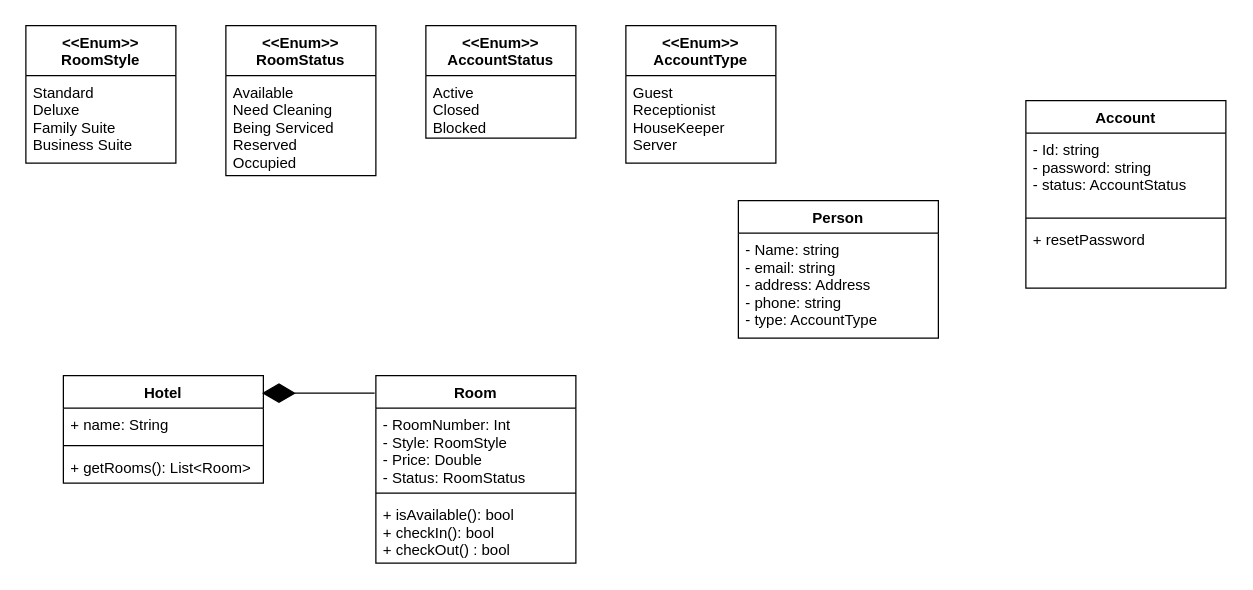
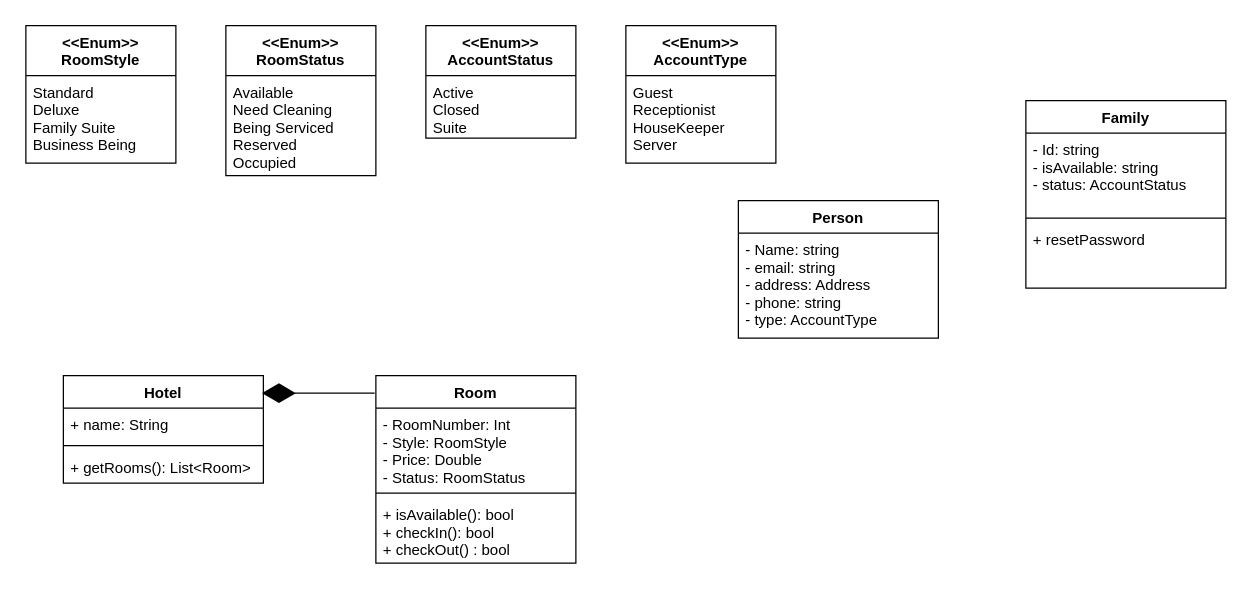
  <mxCell id="0" />
  <mxCell id="1" parent="0" />
  <mxCell id="2" value="Hotel" style="swimlane;fontStyle=1;align=center;verticalAlign=top;childLayout=stackLayout;horizontal=1;startSize=26;horizontalStack=0;resizeParent=1;resizeParentMax=0;resizeLast=0;collapsible=1;marginBottom=0;" vertex="1" parent="1"><mxGeometry x="50" y="300" width="160" height="86" as="geometry" /></mxCell>
  <mxCell id="3" value="+ name: String" style="text;strokeColor=none;fillColor=none;align=left;verticalAlign=top;spacingLeft=4;spacingRight=4;overflow=hidden;rotatable=0;points=[[0,0.5],[1,0.5]];portConstraint=eastwest;" vertex="1" parent="2"><mxGeometry y="26" width="160" height="26" as="geometry" /></mxCell>
  <mxCell id="4" value="" style="line;strokeWidth=1;fillColor=none;align=left;verticalAlign=middle;spacingTop=-1;spacingLeft=3;spacingRight=3;rotatable=0;labelPosition=right;points=[];portConstraint=eastwest;" vertex="1" parent="2"><mxGeometry y="52" width="160" height="8" as="geometry" /></mxCell>
  <mxCell id="5" value="+ getRooms(): List&lt;Room&gt;" style="text;strokeColor=none;fillColor=none;align=left;verticalAlign=top;spacingLeft=4;spacingRight=4;overflow=hidden;rotatable=0;points=[[0,0.5],[1,0.5]];portConstraint=eastwest;" vertex="1" parent="2"><mxGeometry y="60" width="160" height="26" as="geometry" /></mxCell>
  <mxCell id="6" value="Room" style="swimlane;fontStyle=1;align=center;verticalAlign=top;childLayout=stackLayout;horizontal=1;startSize=26;horizontalStack=0;resizeParent=1;resizeParentMax=0;resizeLast=0;collapsible=1;marginBottom=0;" vertex="1" parent="1"><mxGeometry x="300" y="300" width="160" height="150" as="geometry" /></mxCell>
  <mxCell id="7" value="- RoomNumber: Int&#10;- Style: RoomStyle&#10;- Price: Double&#10;- Status: RoomStatus" style="text;strokeColor=none;fillColor=none;align=left;verticalAlign=top;spacingLeft=4;spacingRight=4;overflow=hidden;rotatable=0;points=[[0,0.5],[1,0.5]];portConstraint=eastwest;" vertex="1" parent="6"><mxGeometry y="26" width="160" height="64" as="geometry" /></mxCell>
  <mxCell id="8" value="" style="line;strokeWidth=1;fillColor=none;align=left;verticalAlign=middle;spacingTop=-1;spacingLeft=3;spacingRight=3;rotatable=0;labelPosition=right;points=[];portConstraint=eastwest;" vertex="1" parent="6"><mxGeometry y="90" width="160" height="8" as="geometry" /></mxCell>
  <mxCell id="9" value="+ isAvailable(): bool&#10;+ checkIn(): bool&#10;+ checkOut() : bool " style="text;strokeColor=none;fillColor=none;align=left;verticalAlign=top;spacingLeft=4;spacingRight=4;overflow=hidden;rotatable=0;points=[[0,0.5],[1,0.5]];portConstraint=eastwest;" vertex="1" parent="6"><mxGeometry y="98" width="160" height="52" as="geometry" /></mxCell>
  <mxCell id="10" value="" style="endArrow=diamondThin;endFill=1;endSize=24;html=1;" edge="1" parent="1"><mxGeometry width="160" relative="1" as="geometry"><mxPoint x="299" y="314" as="sourcePoint" /><mxPoint x="209" y="314" as="targetPoint" /></mxGeometry></mxCell>
  <mxCell id="11" value="&lt;&lt;Enum&gt;&gt;&#10;RoomStyle" style="swimlane;fontStyle=1;align=center;verticalAlign=top;childLayout=stackLayout;horizontal=1;startSize=40;horizontalStack=0;resizeParent=1;resizeParentMax=0;resizeLast=0;collapsible=1;marginBottom=0;" vertex="1" parent="1"><mxGeometry x="20" y="20" width="120" height="110" as="geometry" /></mxCell>
- <mxCell id="12" value="Standard&#10;Deluxe&#10;Family Suite&#10;Business Suite" style="text;strokeColor=none;fillColor=none;align=left;verticalAlign=top;spacingLeft=4;spacingRight=4;overflow=hidden;rotatable=0;points=[[0,0.5],[1,0.5]];portConstraint=eastwest;" vertex="1" parent="11"><mxGeometry y="40" width="120" height="70" as="geometry" /></mxCell>
+ <mxCell id="12" value="Standard&#10;Deluxe&#10;Family Suite&#10;Business Being" style="text;strokeColor=none;fillColor=none;align=left;verticalAlign=top;spacingLeft=4;spacingRight=4;overflow=hidden;rotatable=0;points=[[0,0.5],[1,0.5]];portConstraint=eastwest;" vertex="1" parent="11"><mxGeometry y="40" width="120" height="70" as="geometry" /></mxCell>
  <mxCell id="13" value="&lt;&lt;Enum&gt;&gt;&#10;RoomStatus" style="swimlane;fontStyle=1;align=center;verticalAlign=top;childLayout=stackLayout;horizontal=1;startSize=40;horizontalStack=0;resizeParent=1;resizeParentMax=0;resizeLast=0;collapsible=1;marginBottom=0;" vertex="1" parent="1"><mxGeometry x="180" y="20" width="120" height="120" as="geometry" /></mxCell>
  <mxCell id="14" value="Available&#10;Need Cleaning&#10;Being Serviced&#10;Reserved&#10;Occupied" style="text;strokeColor=none;fillColor=none;align=left;verticalAlign=top;spacingLeft=4;spacingRight=4;overflow=hidden;rotatable=0;points=[[0,0.5],[1,0.5]];portConstraint=eastwest;" vertex="1" parent="13"><mxGeometry y="40" width="120" height="80" as="geometry" /></mxCell>
- <mxCell id="15" value="Account" style="swimlane;fontStyle=1;align=center;verticalAlign=top;childLayout=stackLayout;horizontal=1;startSize=26;horizontalStack=0;resizeParent=1;resizeParentMax=0;resizeLast=0;collapsible=1;marginBottom=0;" vertex="1" parent="1"><mxGeometry x="820" width="160" height="150" as="geometry" y="80" /></mxCell>
- <mxCell id="16" value="- Id: string&#10;- password: string&#10;- status: AccountStatus" style="text;strokeColor=none;fillColor=none;align=left;verticalAlign=top;spacingLeft=4;spacingRight=4;overflow=hidden;rotatable=0;points=[[0,0.5],[1,0.5]];portConstraint=eastwest;" vertex="1" parent="15"><mxGeometry y="26" width="160" height="64" as="geometry" /></mxCell>
+ <mxCell id="15" value="Family" style="swimlane;fontStyle=1;align=center;verticalAlign=top;childLayout=stackLayout;horizontal=1;startSize=26;horizontalStack=0;resizeParent=1;resizeParentMax=0;resizeLast=0;collapsible=1;marginBottom=0;" vertex="1" parent="1"><mxGeometry x="820" width="160" height="150" as="geometry" y="80" /></mxCell>
+ <mxCell id="16" value="- Id: string&#10;- isAvailable: string&#10;- status: AccountStatus" style="text;strokeColor=none;fillColor=none;align=left;verticalAlign=top;spacingLeft=4;spacingRight=4;overflow=hidden;rotatable=0;points=[[0,0.5],[1,0.5]];portConstraint=eastwest;" vertex="1" parent="15"><mxGeometry y="26" width="160" height="64" as="geometry" /></mxCell>
  <mxCell id="17" value="" style="line;strokeWidth=1;fillColor=none;align=left;verticalAlign=middle;spacingTop=-1;spacingLeft=3;spacingRight=3;rotatable=0;labelPosition=right;points=[];portConstraint=eastwest;" vertex="1" parent="15"><mxGeometry y="90" width="160" height="8" as="geometry" /></mxCell>
  <mxCell id="18" value="+ resetPassword" style="text;strokeColor=none;fillColor=none;align=left;verticalAlign=top;spacingLeft=4;spacingRight=4;overflow=hidden;rotatable=0;points=[[0,0.5],[1,0.5]];portConstraint=eastwest;" vertex="1" parent="15"><mxGeometry y="98" width="160" height="52" as="geometry" /></mxCell>
  <mxCell id="19" value="&lt;&lt;Enum&gt;&gt;&#10;AccountStatus" style="swimlane;fontStyle=1;align=center;verticalAlign=top;childLayout=stackLayout;horizontal=1;startSize=40;horizontalStack=0;resizeParent=1;resizeParentMax=0;resizeLast=0;collapsible=1;marginBottom=0;" vertex="1" parent="1"><mxGeometry x="340" y="20" width="120" height="90" as="geometry" /></mxCell>
- <mxCell id="20" value="Active&#10;Closed&#10;Blocked&#10;" style="text;strokeColor=none;fillColor=none;align=left;verticalAlign=top;spacingLeft=4;spacingRight=4;overflow=hidden;rotatable=0;points=[[0,0.5],[1,0.5]];portConstraint=eastwest;" vertex="1" parent="19"><mxGeometry y="40" width="120" height="50" as="geometry" /></mxCell>
+ <mxCell id="20" value="Active&#10;Closed&#10;Suite&#10;" style="text;strokeColor=none;fillColor=none;align=left;verticalAlign=top;spacingLeft=4;spacingRight=4;overflow=hidden;rotatable=0;points=[[0,0.5],[1,0.5]];portConstraint=eastwest;" vertex="1" parent="19"><mxGeometry y="40" width="120" height="50" as="geometry" /></mxCell>
  <mxCell id="21" value="Person" style="swimlane;fontStyle=1;align=center;verticalAlign=top;childLayout=stackLayout;horizontal=1;startSize=26;horizontalStack=0;resizeParent=1;resizeParentMax=0;resizeLast=0;collapsible=1;marginBottom=0;" vertex="1" parent="1"><mxGeometry x="590" y="160" width="160" height="110" as="geometry" /></mxCell>
  <mxCell id="22" value="- Name: string&#10;- email: string&#10;- address: Address&#10;- phone: string&#10;- type: AccountType" style="text;strokeColor=none;fillColor=none;align=left;verticalAlign=top;spacingLeft=4;spacingRight=4;overflow=hidden;rotatable=0;points=[[0,0.5],[1,0.5]];portConstraint=eastwest;" vertex="1" parent="21"><mxGeometry y="26" width="160" height="84" as="geometry" /></mxCell>
  <mxCell id="23" value="&lt;&lt;Enum&gt;&gt;&#10;AccountType" style="swimlane;fontStyle=1;align=center;verticalAlign=top;childLayout=stackLayout;horizontal=1;startSize=40;horizontalStack=0;resizeParent=1;resizeParentMax=0;resizeLast=0;collapsible=1;marginBottom=0;" vertex="1" parent="1"><mxGeometry x="500" y="20" width="120" height="110" as="geometry" /></mxCell>
  <mxCell id="24" value="Guest&#10;Receptionist&#10;HouseKeeper&#10;Server" style="text;strokeColor=none;fillColor=none;align=left;verticalAlign=top;spacingLeft=4;spacingRight=4;overflow=hidden;rotatable=0;points=[[0,0.5],[1,0.5]];portConstraint=eastwest;" vertex="1" parent="23"><mxGeometry y="40" width="120" height="70" as="geometry" /></mxCell>
